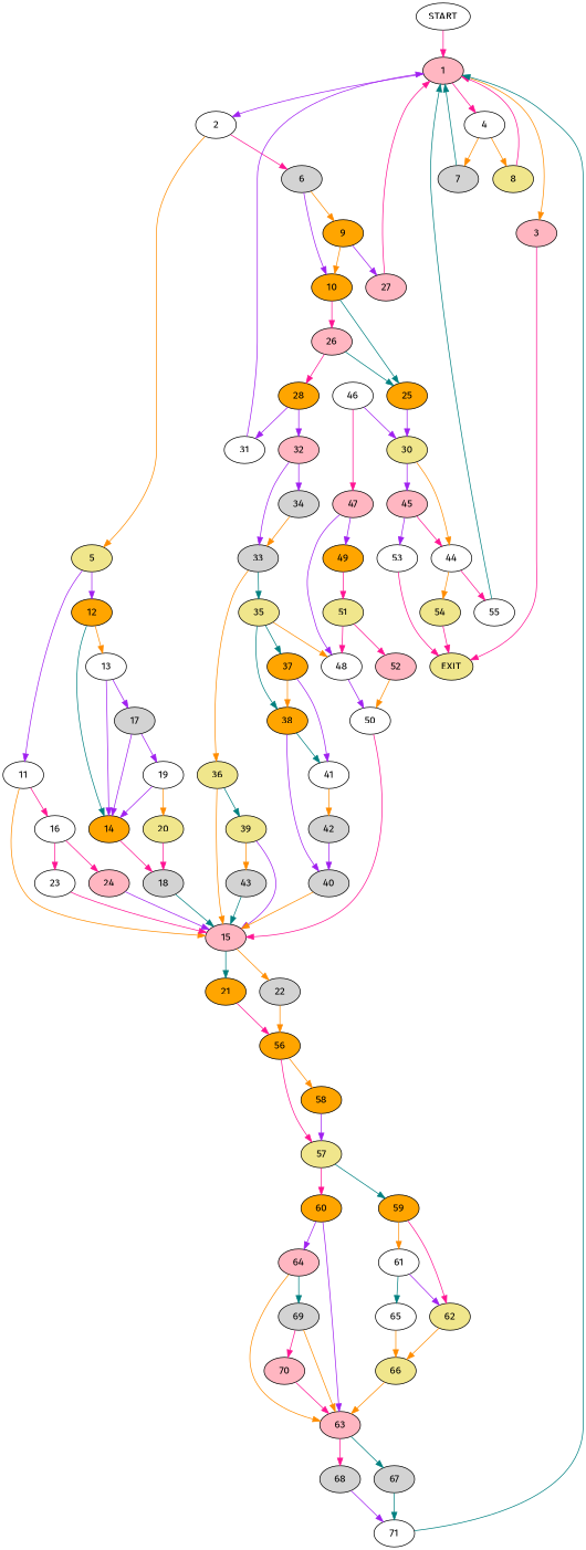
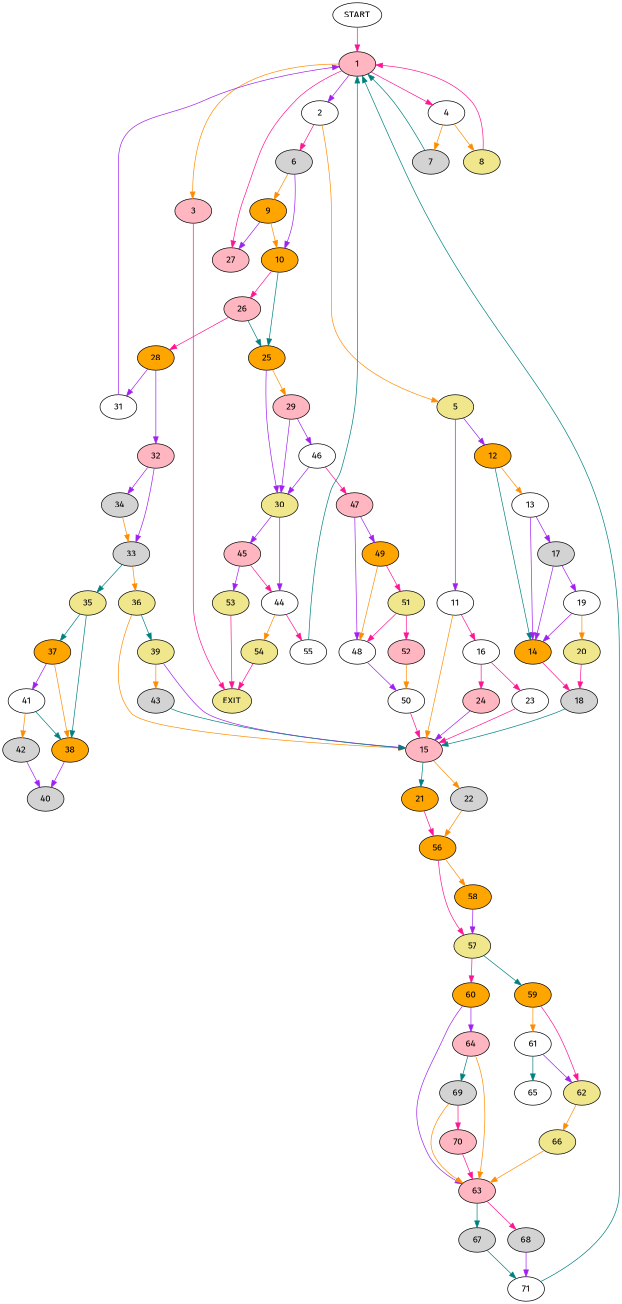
  digraph {
    fontname="Fira Sans"
    node [fillcolor=white fontname="Fira Sans" style=filled]
    edge [color=purple fontname="Fira Sans"]
    n1 [label=START]
    1 [fillcolor=lightpink]
    2
    3 [fillcolor=lightpink]
    4
    n6 [fillcolor=khaki label=EXIT]
    5 [fillcolor=khaki]
    6 [fillcolor=lightgrey]
    7 [fillcolor=lightgrey]
    8 [fillcolor=khaki]
    11
    12 [fillcolor=orange]
    9 [fillcolor=orange]
    10 [fillcolor=orange]
    15 [fillcolor=lightpink]
    16
    13
    14 [fillcolor=orange]
    27 [fillcolor=lightpink]
    25 [fillcolor=orange]
    26 [fillcolor=lightpink]
+   29 [fillcolor=lightpink]
    30 [fillcolor=khaki]
    28 [fillcolor=orange]
    21 [fillcolor=orange]
    22 [fillcolor=lightgrey]
    23
    24 [fillcolor=lightpink]
    17 [fillcolor=lightgrey]
    18 [fillcolor=lightgrey]
    19
    56 [fillcolor=orange]
    20 [fillcolor=khaki]
    57 [fillcolor=khaki]
    58 [fillcolor=orange]
    46
    44
    45 [fillcolor=lightpink]
    31
    32 [fillcolor=lightpink]
    33 [fillcolor=lightgrey]
    34 [fillcolor=lightgrey]
    47 [fillcolor=lightpink]
    54 [fillcolor=khaki]
    55
-   53
+   53 [fillcolor=khaki]
    35 [fillcolor=khaki]
    36 [fillcolor=khaki]
    37 [fillcolor=orange]
    38 [fillcolor=orange]
    39 [fillcolor=khaki]
    41
    40 [fillcolor=lightgrey]
    43 [fillcolor=lightgrey]
    42 [fillcolor=lightgrey]
    48
    49 [fillcolor=orange]
    50
    51 [fillcolor=khaki]
    52 [fillcolor=lightpink]
    59 [fillcolor=orange]
    60 [fillcolor=orange]
    61
    62 [fillcolor=khaki]
    63 [fillcolor=lightpink]
    64 [fillcolor=lightpink]
    65
    66 [fillcolor=khaki]
    67 [fillcolor=lightgrey]
    68 [fillcolor=lightgrey]
    69 [fillcolor=lightgrey]
    71
    70 [fillcolor=lightpink]
    n1 -> 1 [color=deeppink]
    1 -> 2
    1 -> 3 [color=darkorange]
    1 -> 4 [color=deeppink]
    2 -> 5 [color=darkorange]
    2 -> 6 [color=deeppink]
    3 -> n6 [color=deeppink]
    4 -> 7 [color=darkorange]
    4 -> 8 [color=darkorange]
    5 -> 11
    5 -> 12
    6 -> 9 [color=darkorange]
    6 -> 10
    7 -> 1 [color=teal]
    8 -> 1 [color=deeppink]
    11 -> 15 [color=darkorange]
    11 -> 16 [color=deeppink]
    12 -> 13 [color=darkorange]
    12 -> 14 [color=teal]
    9 -> 10 [color=darkorange]
    9 -> 27
    10 -> 25 [color=teal]
    10 -> 26 [color=deeppink]
    15 -> 21 [color=teal]
    15 -> 22 [color=darkorange]
    16 -> 23 [color=deeppink]
    16 -> 24 [color=deeppink]
    13 -> 14
    13 -> 17
    14 -> 18 [color=deeppink]
-   27 -> 1 [color=deeppink]
+   1 -> 27 [color=deeppink]
+   25 -> 29 [color=darkorange]
    25 -> 30
    26 -> 25 [color=teal]
    26 -> 28 [color=deeppink]
-   30 -> 44 [color=darkorange]
+   29 -> 30
+   29 -> 46
+   30 -> 44
    30 -> 45
    28 -> 31
    28 -> 32
    21 -> 56 [color=deeppink]
    22 -> 56 [color=darkorange]
    23 -> 15 [color=deeppink]
    24 -> 15
    17 -> 14
    17 -> 19
    18 -> 15 [color=teal]
    19 -> 14
    19 -> 20 [color=darkorange]
    56 -> 57 [color=deeppink]
    56 -> 58 [color=darkorange]
    20 -> 18 [color=deeppink]
    57 -> 59 [color=teal]
    57 -> 60 [color=deeppink]
    58 -> 57
    46 -> 30
    46 -> 47 [color=deeppink]
    44 -> 54 [color=darkorange]
    44 -> 55 [color=deeppink]
    45 -> 44 [color=deeppink]
    45 -> 53
    31 -> 1
    32 -> 33
    32 -> 34
    33 -> 35 [color=teal]
    33 -> 36 [color=darkorange]
    34 -> 33 [color=darkorange]
    47 -> 48
    47 -> 49
    54 -> n6 [color=deeppink]
    55 -> 1 [color=teal]
    53 -> n6 [color=deeppink]
    35 -> 37 [color=teal]
    35 -> 38 [color=teal]
    36 -> 15 [color=darkorange]
    36 -> 39 [color=teal]
    37 -> 38 [color=darkorange]
    37 -> 41
    38 -> 40
    39 -> 15
    39 -> 43 [color=darkorange]
-   38 -> 41 [color=teal]
+   41 -> 38 [color=teal]
    41 -> 42 [color=darkorange]
-   40 -> 15 [color=darkorange]
    43 -> 15 [color=teal]
    42 -> 40
    48 -> 50
-   35 -> 48 [color=darkorange]
+   49 -> 48 [color=darkorange]
    49 -> 51 [color=deeppink]
    50 -> 15 [color=deeppink]
    51 -> 48 [color=deeppink]
    51 -> 52 [color=deeppink]
    52 -> 50 [color=darkorange]
    59 -> 61 [color=darkorange]
    59 -> 62 [color=deeppink]
    60 -> 63
    60 -> 64
    61 -> 62
    61 -> 65 [color=teal]
    62 -> 66 [color=darkorange]
    63 -> 67 [color=teal]
    63 -> 68 [color=deeppink]
    64 -> 63 [color=darkorange]
    64 -> 69 [color=teal]
-   65 -> 66 [color=darkorange]
    66 -> 63 [color=darkorange]
    67 -> 71 [color=teal]
    68 -> 71
    69 -> 63 [color=darkorange]
    69 -> 70 [color=deeppink]
    71 -> 1 [color=teal]
    70 -> 63 [color=deeppink]
  }
